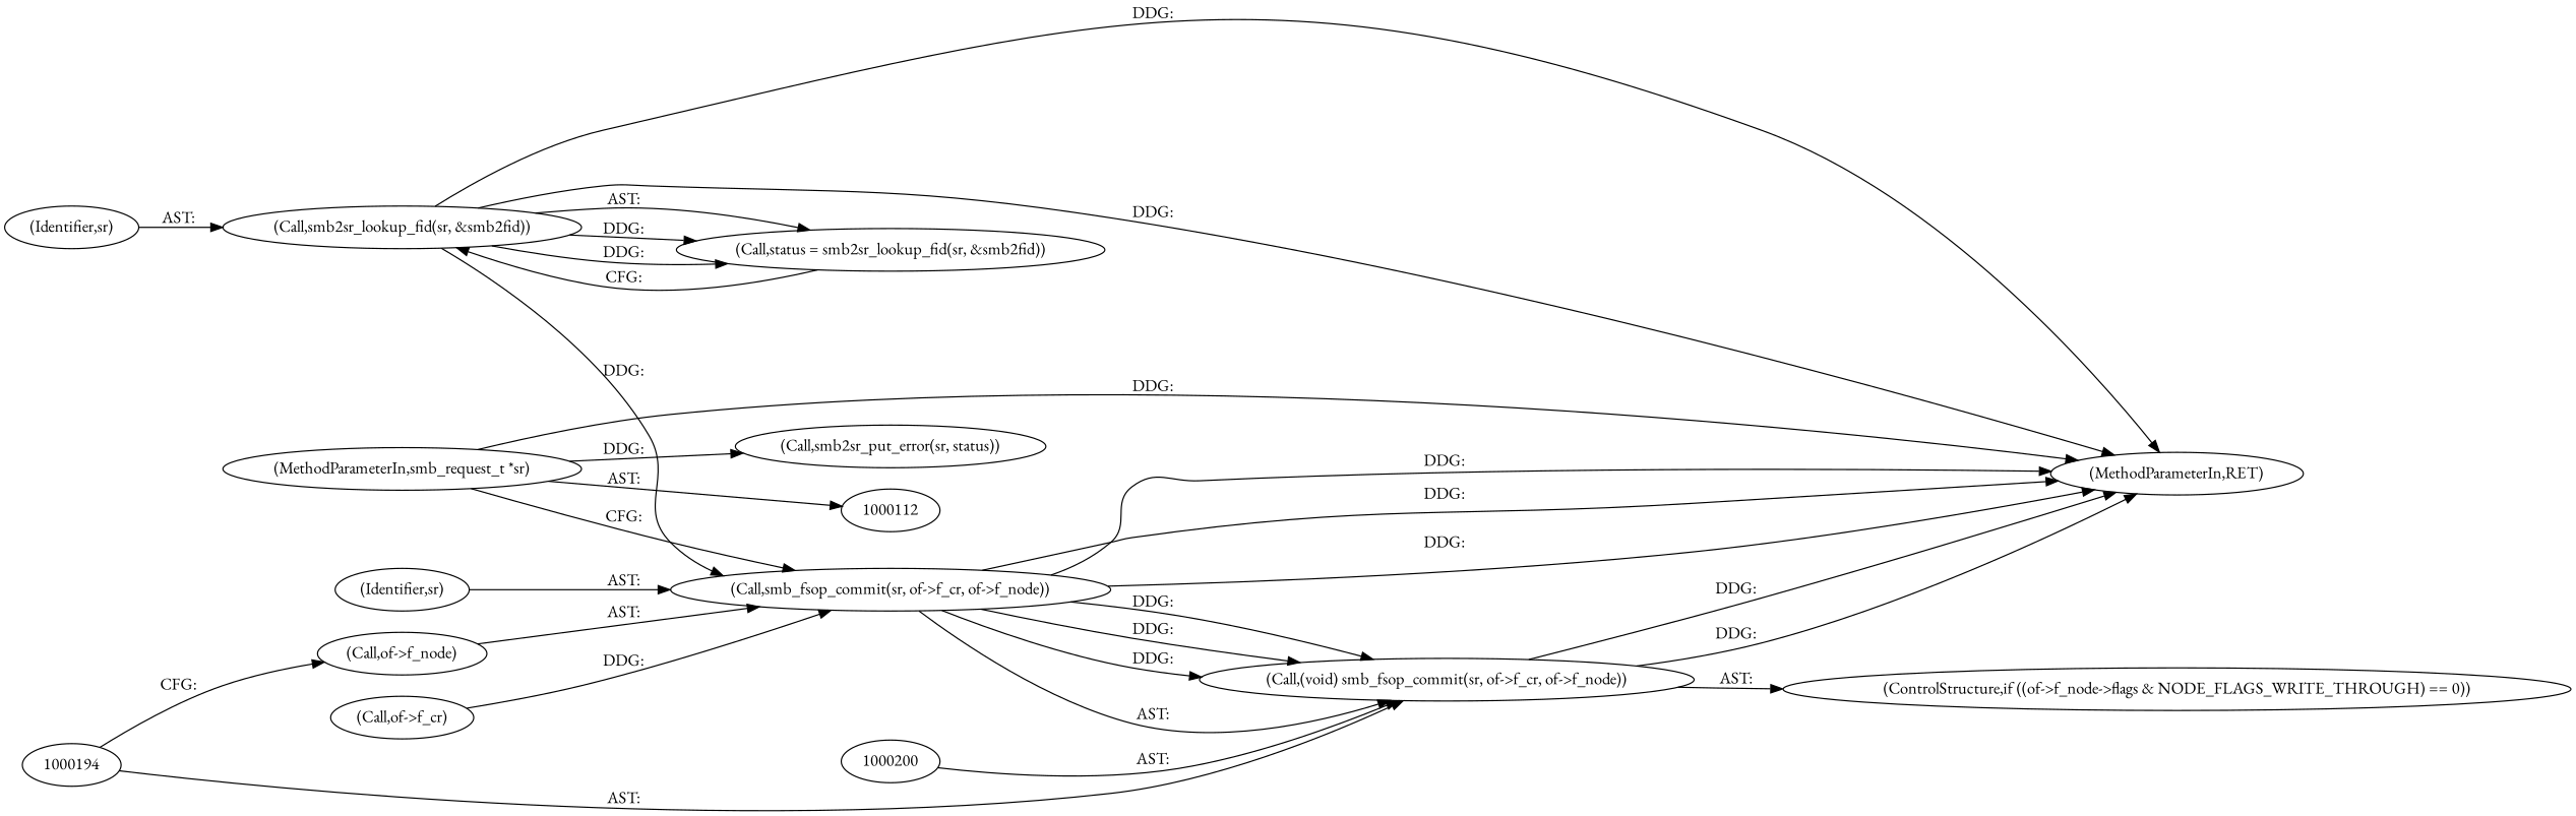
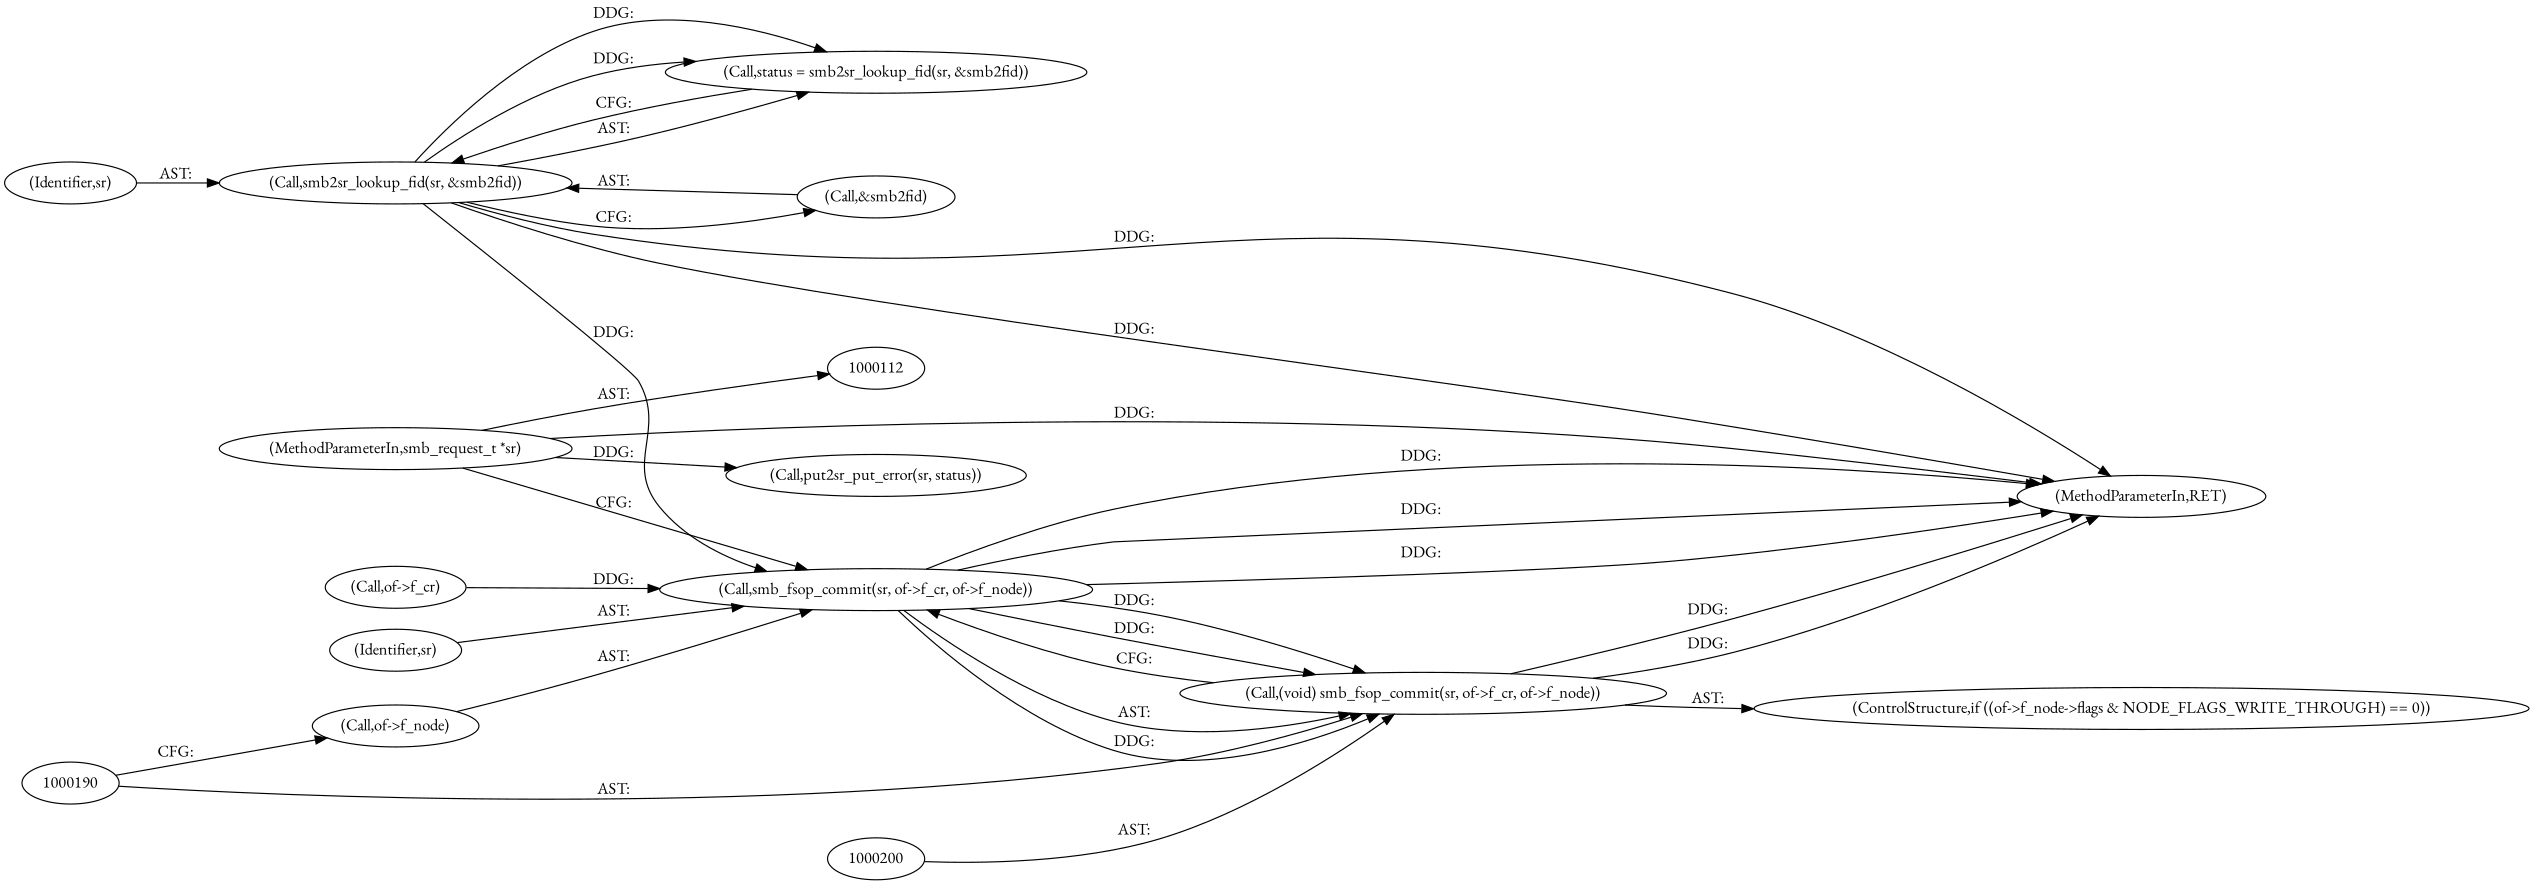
  digraph {
    fontname="EB Garamond"
    rankdir=LR
    node [fontname="EB Garamond"]
    edge [fontname="EB Garamond"]
    n1 [label="(Call,smb_fsop_commit(sr, of->f_cr, of->f_node))"]
    n2 [label="(Call,(void) smb_fsop_commit(sr, of->f_cr, of->f_node))"]
    n3 [label="(MethodParameterIn,RET)"]
    n4 [label="(ControlStructure,if ((of->f_node->flags & NODE_FLAGS_WRITE_THROUGH) == 0))"]
    n5 [label="(Call,of->f_node)"]
    n6 [label="(Call,smb2sr_lookup_fid(sr, &smb2fid))"]
    n7 [label="(Call,status = smb2sr_lookup_fid(sr, &smb2fid))"]
-   n9 [label="(Call,smb2sr_put_error(sr, status))"]
+   n8 [label="(Call,&smb2fid)"]
+   n9 [label="(Call,put2sr_put_error(sr, status))"]
    n10 [label="(MethodParameterIn,smb_request_t *sr)"]
    1000112
    n12 [label="(Call,of->f_cr)"]
    n13 [label="(Identifier,sr)"]
    n14 [label="(Identifier,sr)"]
-   1000190 [label=1000194]
+   1000190
    1000200
    n1 -> n2 [label="AST: "]
    n1 -> n2 [label="DDG: "]
    n1 -> n2 [label="DDG: "]
    n1 -> n2 [label="DDG: "]
    n1 -> n3 [label="DDG: "]
    n1 -> n3 [label="DDG: "]
    n1 -> n3 [label="DDG: "]
+   n2 -> n1 [label="CFG: "]
    n2 -> n3 [label="DDG: "]
    n2 -> n3 [label="DDG: "]
    n2 -> n4 [label="AST: "]
    n5 -> n1 [label="AST: "]
    n6 -> n1 [label="DDG: "]
    n6 -> n3 [label="DDG: "]
    n6 -> n3 [label="DDG: "]
    n6 -> n7 [label="AST: "]
    n6 -> n7 [label="DDG: "]
    n6 -> n7 [label="DDG: "]
+   n6 -> n8 [label="CFG: "]
    n7 -> n6 [label="CFG: "]
+   n8 -> n6 [label="AST: "]
    n10 -> n1 [label="CFG: "]
    n10 -> n3 [label="DDG: "]
    n10 -> n9 [label="DDG: "]
    n10 -> 1000112 [label="AST: "]
    n12 -> n1 [label="DDG: "]
    n13 -> n1 [label="AST: "]
    n14 -> n6 [label="AST: "]
    1000190 -> n2 [label="AST: "]
    1000190 -> n5 [label="CFG: "]
    1000200 -> n2 [label="AST: "]
  }
